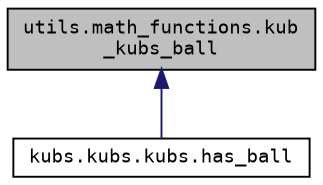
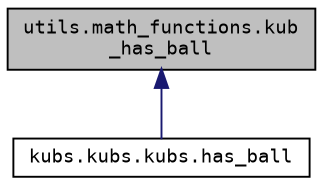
  digraph {
    rankdir=TB
    fontname="DejaVu Sans Mono"
    node [color=black fontname="DejaVu Sans Mono" fontsize=10 shape=record style=filled]
-   n1 [fillcolor=grey75 fontcolor=black height=0.2 label="utils.math_functions.kub\l_kubs_ball" width=0.4]
+   n1 [fillcolor=grey75 fontcolor=black height=0.2 label="utils.math_functions.kub\l_has_ball" width=0.4]
    n2 [fillcolor=white height=0.2 label="kubs.kubs.kubs.has_ball" width=0.4]
    n1 -> n2 [color=midnightblue dir=back fontname="DejaVu Sans Mono" fontsize=10 labelfontname=Helvetica labelfontsize=10 style=solid]
  }
